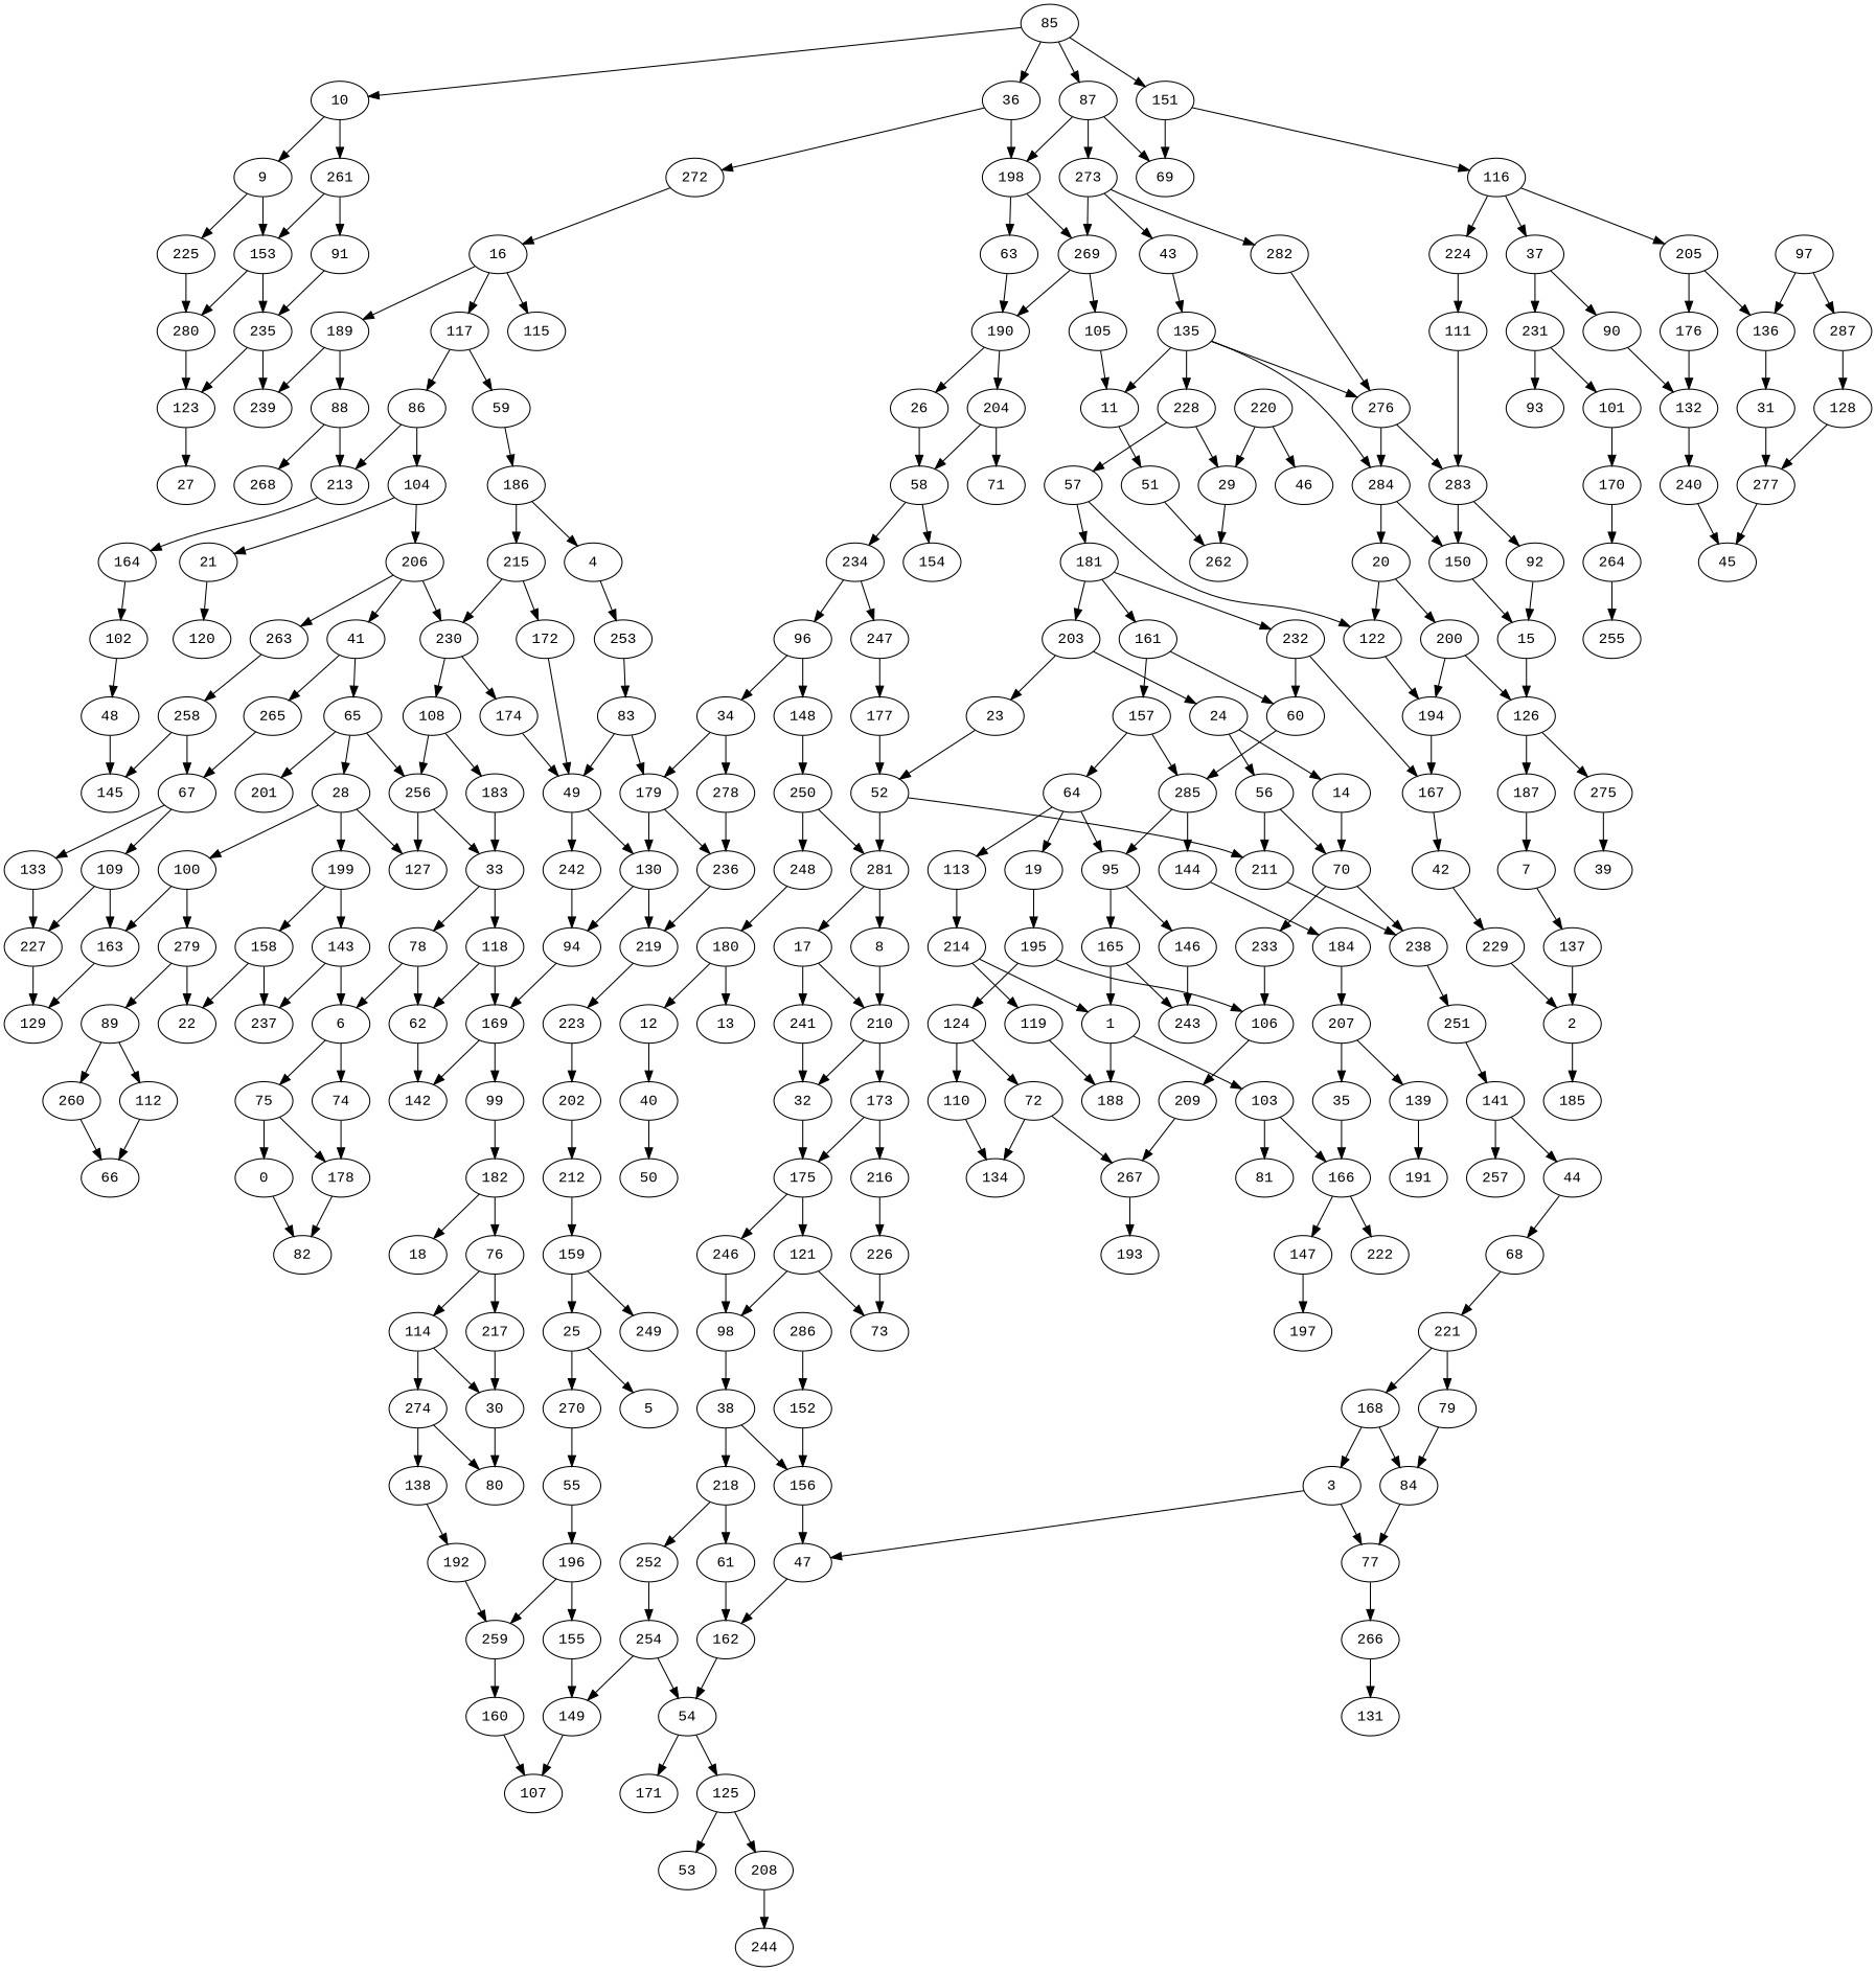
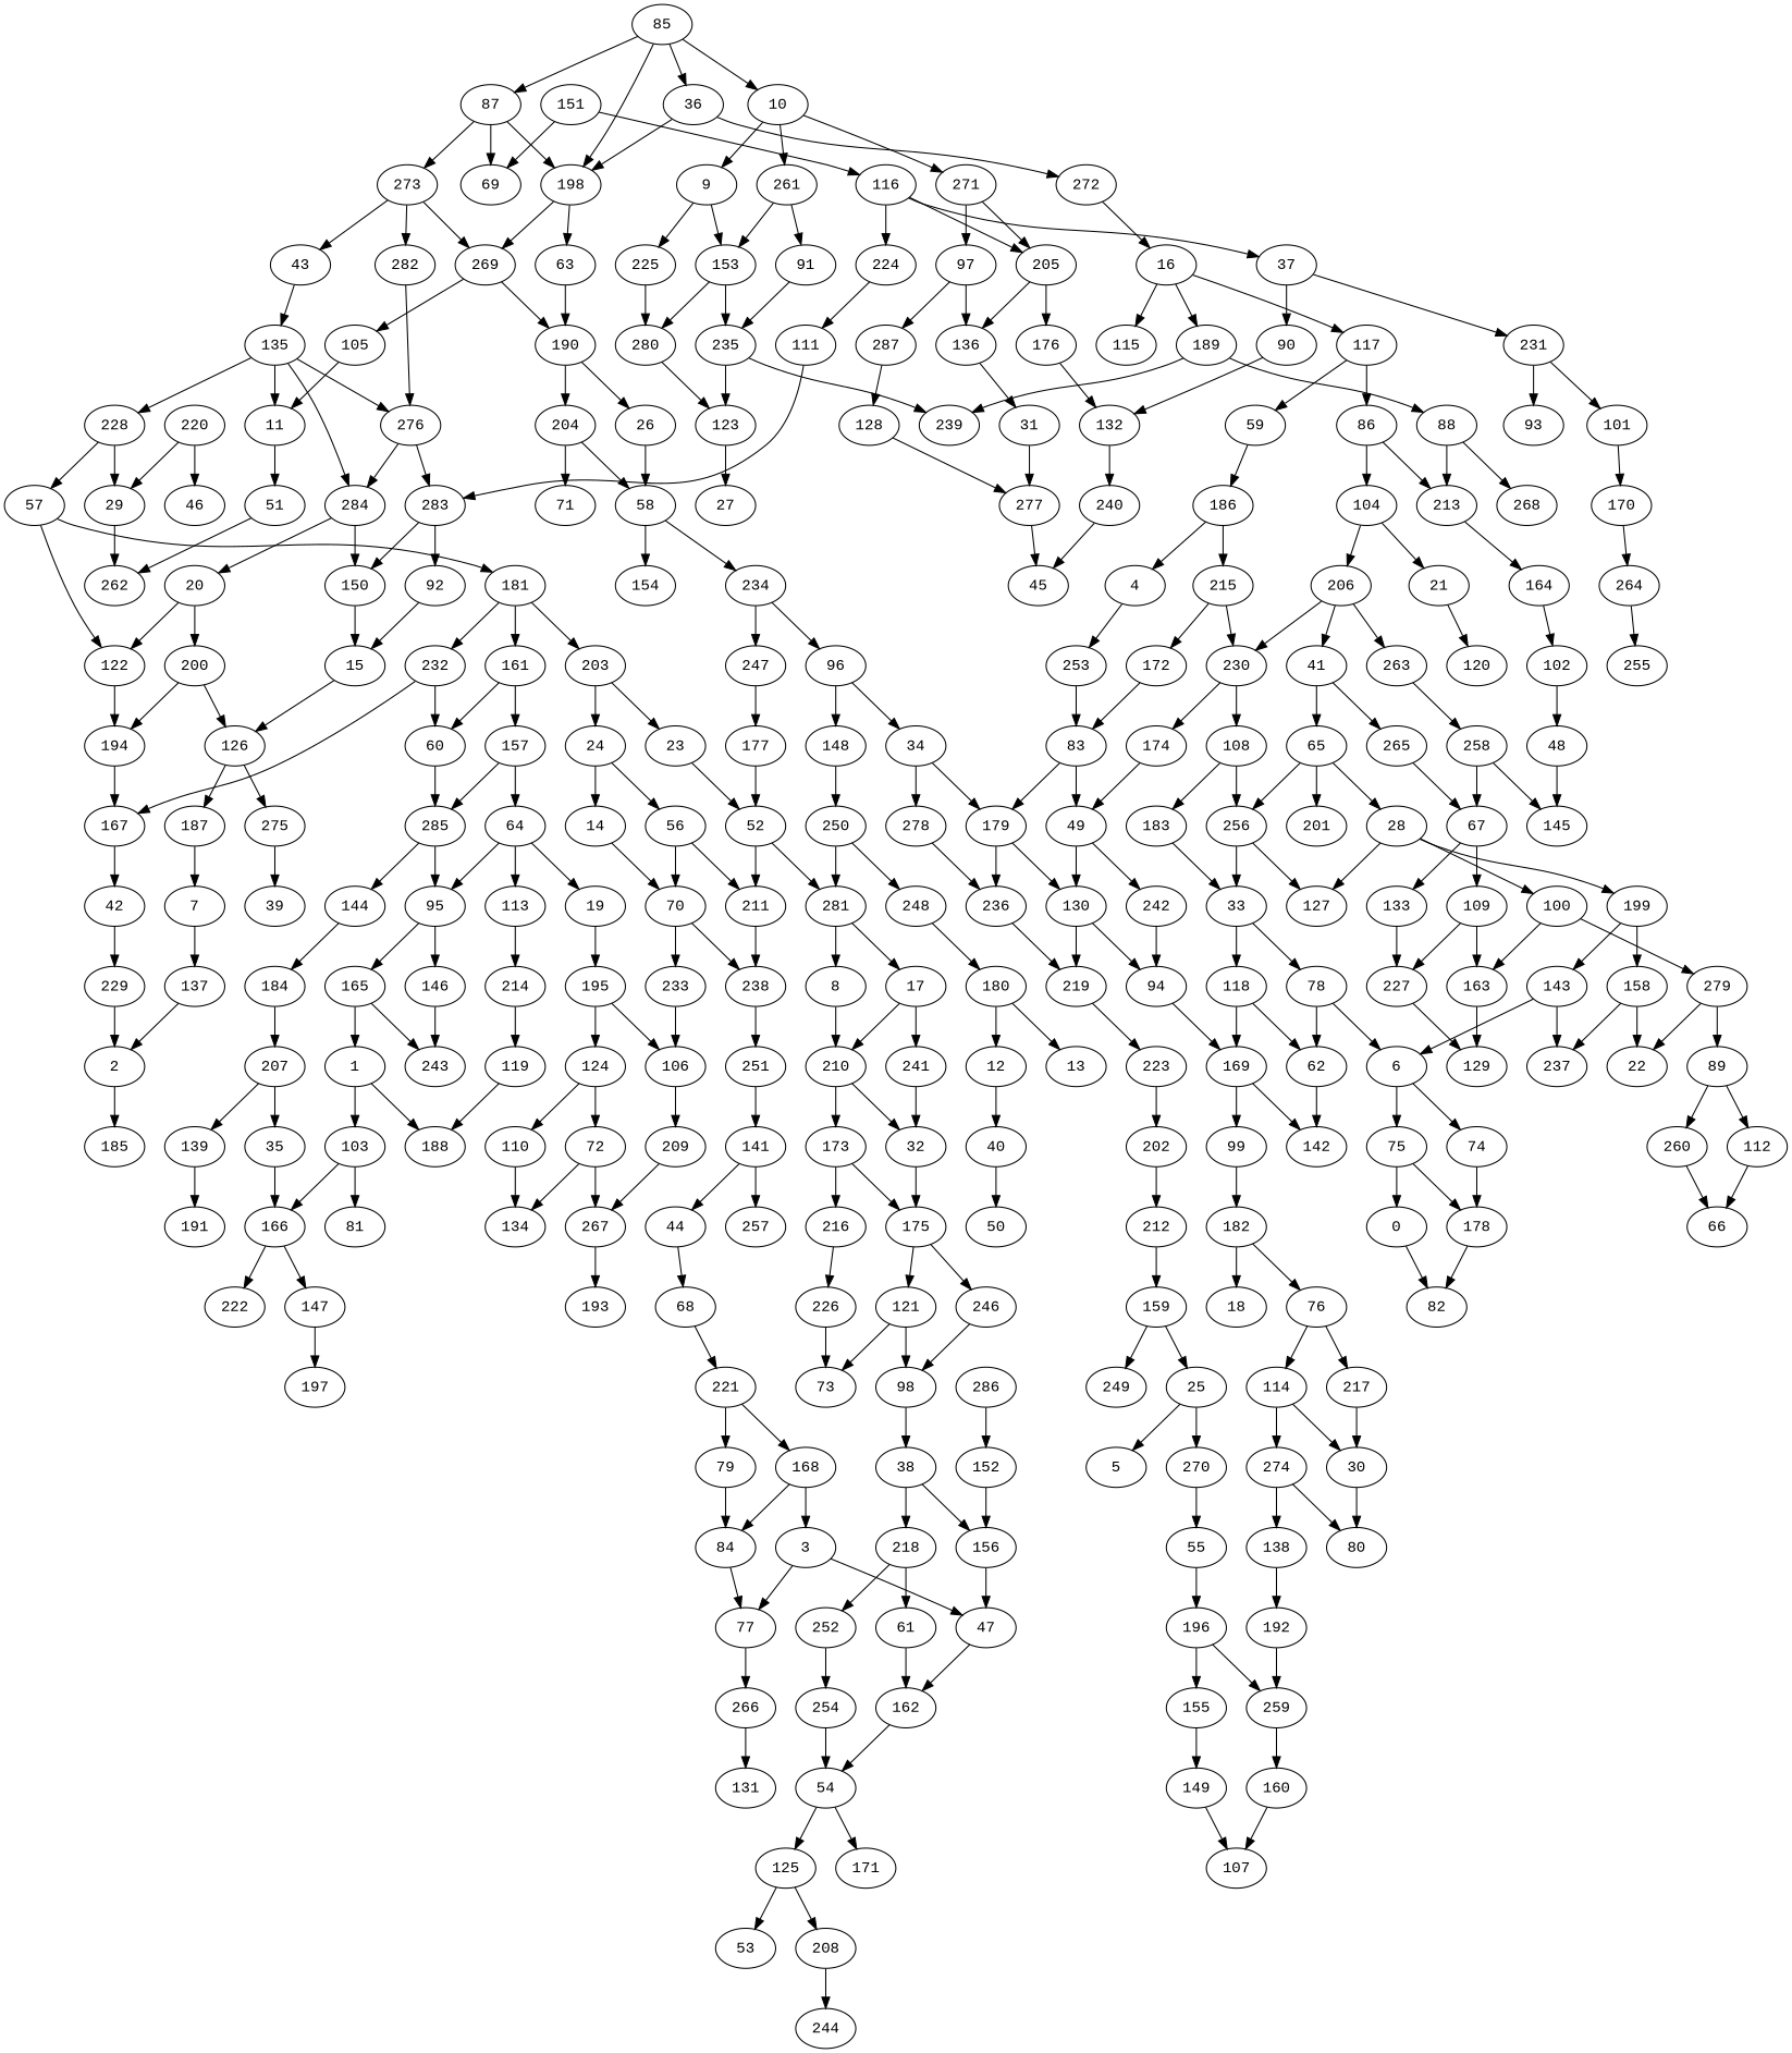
  strict digraph {
    fontname="Liberation Mono"
    node [fontname="Liberation Mono"]
    edge [fontname="Liberation Mono"]
    0
    82
    1
    103
    188
    166
    81
    147
    222
    2
    185
    3
    47
    77
    162
    266
    54
    131
    4
    253
    83
    179
    49
    6
    74
    75
    178
    7
    137
    8
    210
    32
    173
    175
    216
    9
    153
    225
    235
    280
    239
    123
    10
    261
+   271
    91
    97
    205
    136
    287
    176
    11
    51
    262
    12
    40
    50
    14
    70
    233
    238
    106
    251
    15
    126
    187
    275
    39
    16
    115
    117
    189
    59
    86
    88
    186
    104
    213
    268
    17
    241
    19
    195
    124
    209
    72
    110
    20
    122
    200
    194
    167
    21
    120
    23
    52
    211
    281
    24
    56
    25
    5
    270
    55
    196
    26
    58
    154
    234
    96
    247
    102
    48
    28
    100
    127
    199
    163
    279
    143
    158
    129
    89
    22
    237
    29
    220
    46
    30
    80
    31
    277
    45
    121
    246
    98
    73
    33
    78
    118
    62
    169
    142
    99
    34
    278
    130
    236
    94
    219
    35
    197
    36
    198
    272
    63
    269
    190
    105
    37
    90
    231
    132
    101
    93
    240
    170
    38
    156
    218
    61
    252
    254
    41
    65
    265
    201
    256
    67
    109
    133
    42
    229
    43
    135
    276
    228
    284
    283
    57
    150
    92
    44
    68
    221
    79
    168
    286
    152
    125
    171
    145
    242
    223
    53
    208
    244
    155
    259
    149
    160
    181
    161
    203
    232
    60
    157
    148
    177
    215
    230
    172
    285
    95
    144
    146
    165
    184
    107
    204
    71
    64
    113
    214
    243
    119
    227
    84
    141
    134
    267
    193
    76
    114
    217
    274
    138
    85
    87
    151
    69
    273
    116
    282
    224
    206
    164
    263
    112
    260
    66
    27
    182
    250
    248
    128
    18
    264
    255
    108
    174
    258
    183
    111
    192
    202
    139
    191
    257
    207
    180
    159
    249
    226
    13
    212
    0 -> 82
    1 -> 103
    1 -> 188
    103 -> 166
    103 -> 81
    166 -> 147
    166 -> 222
    147 -> 197
    2 -> 185
    3 -> 47
    3 -> 77
    47 -> 162
    77 -> 266
    162 -> 54
    266 -> 131
    54 -> 125
    54 -> 171
    4 -> 253
    253 -> 83
    83 -> 179
    83 -> 49
    179 -> 130
    179 -> 236
    49 -> 130
    49 -> 242
    6 -> 74
    6 -> 75
    74 -> 178
    75 -> 0
    75 -> 178
    178 -> 82
    7 -> 137
    137 -> 2
    8 -> 210
    210 -> 32
    210 -> 173
    32 -> 175
    173 -> 175
    173 -> 216
    175 -> 121
    175 -> 246
    216 -> 226
    9 -> 153
    9 -> 225
    153 -> 235
    153 -> 280
    225 -> 280
    235 -> 239
    235 -> 123
    280 -> 123
    123 -> 27
    10 -> 9
    10 -> 261
+   10 -> 271
    261 -> 153
    261 -> 91
+   271 -> 97
+   271 -> 205
    91 -> 235
    97 -> 136
    97 -> 287
    205 -> 136
    205 -> 176
    136 -> 31
    287 -> 128
    176 -> 132
    11 -> 51
    51 -> 262
    12 -> 40
    40 -> 50
    14 -> 70
    70 -> 233
    70 -> 238
    233 -> 106
    238 -> 251
    106 -> 209
    251 -> 141
    15 -> 126
    126 -> 187
    126 -> 275
    187 -> 7
    275 -> 39
    16 -> 115
    16 -> 117
    16 -> 189
    117 -> 59
    117 -> 86
    189 -> 239
    189 -> 88
    59 -> 186
    86 -> 104
    86 -> 213
    88 -> 213
    88 -> 268
    186 -> 4
    186 -> 215
    104 -> 21
    104 -> 206
    213 -> 164
    17 -> 210
    17 -> 241
    241 -> 32
    19 -> 195
    195 -> 106
    195 -> 124
    124 -> 72
    124 -> 110
    209 -> 267
    72 -> 134
    72 -> 267
    110 -> 134
    20 -> 122
    20 -> 200
    122 -> 194
    200 -> 126
    200 -> 194
    194 -> 167
    167 -> 42
    21 -> 120
    23 -> 52
    52 -> 211
    52 -> 281
    211 -> 238
    281 -> 8
    281 -> 17
    24 -> 14
    24 -> 56
    56 -> 70
    56 -> 211
    25 -> 5
    25 -> 270
    270 -> 55
    55 -> 196
    196 -> 155
    196 -> 259
    26 -> 58
    58 -> 154
    58 -> 234
    234 -> 96
    234 -> 247
    96 -> 34
    96 -> 148
    247 -> 177
    102 -> 48
    48 -> 145
    28 -> 100
    28 -> 127
    28 -> 199
    100 -> 163
    100 -> 279
    199 -> 143
    199 -> 158
    163 -> 129
    279 -> 89
    279 -> 22
    143 -> 6
    143 -> 237
    158 -> 22
    158 -> 237
    89 -> 112
    89 -> 260
    29 -> 262
    220 -> 29
    220 -> 46
    30 -> 80
    31 -> 277
    277 -> 45
    121 -> 98
    121 -> 73
    246 -> 98
    98 -> 38
    33 -> 78
    33 -> 118
    78 -> 6
    78 -> 62
    118 -> 62
    118 -> 169
    62 -> 142
    169 -> 142
    169 -> 99
    99 -> 182
    34 -> 179
    34 -> 278
    278 -> 236
    130 -> 94
    130 -> 219
    236 -> 219
    94 -> 169
    219 -> 223
    35 -> 166
    36 -> 198
    36 -> 272
    198 -> 63
    198 -> 269
    272 -> 16
    63 -> 190
    269 -> 190
    269 -> 105
    190 -> 26
    190 -> 204
    105 -> 11
    37 -> 90
    37 -> 231
    90 -> 132
    231 -> 101
    231 -> 93
    132 -> 240
    101 -> 170
    240 -> 45
    170 -> 264
    38 -> 156
    38 -> 218
    156 -> 47
    218 -> 61
    218 -> 252
    61 -> 162
    252 -> 254
    254 -> 54
-   254 -> 149
    41 -> 65
    41 -> 265
    65 -> 28
    65 -> 201
    65 -> 256
    265 -> 67
    256 -> 127
    256 -> 33
    67 -> 109
    67 -> 133
    109 -> 163
    109 -> 227
    133 -> 227
    42 -> 229
    229 -> 2
    43 -> 135
    135 -> 11
    135 -> 276
    135 -> 228
    135 -> 284
    276 -> 284
    276 -> 283
    228 -> 29
    228 -> 57
    284 -> 20
    284 -> 150
    283 -> 150
    283 -> 92
    57 -> 122
    57 -> 181
    150 -> 15
    92 -> 15
    44 -> 68
    68 -> 221
    221 -> 79
    221 -> 168
    79 -> 84
    168 -> 3
    168 -> 84
    286 -> 152
    152 -> 156
    125 -> 53
    125 -> 208
    242 -> 94
    223 -> 202
    208 -> 244
    155 -> 149
    259 -> 160
    149 -> 107
    160 -> 107
    181 -> 161
    181 -> 203
    181 -> 232
    161 -> 60
    161 -> 157
    203 -> 23
    203 -> 24
    232 -> 167
    232 -> 60
    60 -> 285
    157 -> 285
    157 -> 64
    148 -> 250
    177 -> 52
    215 -> 230
    215 -> 172
    230 -> 108
    230 -> 174
-   172 -> 49
+   172 -> 83
    285 -> 95
    285 -> 144
    95 -> 146
    95 -> 165
    144 -> 184
    146 -> 243
    165 -> 1
    165 -> 243
    184 -> 207
    204 -> 58
    204 -> 71
    64 -> 19
    64 -> 95
    64 -> 113
    113 -> 214
-   214 -> 1
    214 -> 119
    119 -> 188
    227 -> 129
    84 -> 77
    141 -> 44
    141 -> 257
    267 -> 193
    76 -> 114
    76 -> 217
    114 -> 30
    114 -> 274
    217 -> 30
    274 -> 80
    274 -> 138
    138 -> 192
    85 -> 10
    85 -> 36
    85 -> 87
-   85 -> 151
+   85 -> 198
    87 -> 198
    87 -> 69
    87 -> 273
    151 -> 69
    151 -> 116
    273 -> 269
    273 -> 43
    273 -> 282
    116 -> 205
    116 -> 37
    116 -> 224
    282 -> 276
    224 -> 111
    206 -> 41
    206 -> 230
    206 -> 263
    164 -> 102
    263 -> 258
    112 -> 66
    260 -> 66
    182 -> 76
    182 -> 18
    250 -> 281
    250 -> 248
    248 -> 180
    128 -> 277
    264 -> 255
    108 -> 256
    108 -> 183
    174 -> 49
    258 -> 67
    258 -> 145
    183 -> 33
    111 -> 283
    192 -> 259
    202 -> 212
    139 -> 191
    207 -> 35
    207 -> 139
    180 -> 12
    180 -> 13
    159 -> 25
    159 -> 249
    226 -> 73
    212 -> 159
  }
